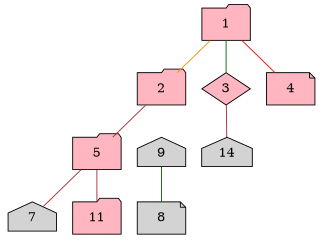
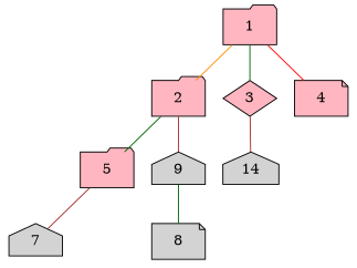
  graph {
    node [chem=C fillcolor=lightpink shape=folder style=filled]
    edge [color=brown valence=1]
    1
    2
    3 [shape=diamond]
    4 [chem=Cl shape=note]
    5
    9 [chem=H fillcolor=lightgrey shape=house]
    n7 [chem=H fillcolor=lightgrey label=14 shape=house]
    7 [fillcolor=lightgrey shape=house]
-   11 [chem=H]
    8 [chem=Cl fillcolor=lightgrey shape=note]
    1 -- 2 [color=darkorange]
    1 -- 3 [color=darkgreen valence=2]
    1 -- 4 [color=red]
-   2 -- 5 [valence=2]
+   2 -- 5 [color=darkgreen valence=2]
+   2 -- 9
    3 -- n7
    5 -- 7
-   5 -- 11
    9 -- 8 [color=darkgreen]
  }
